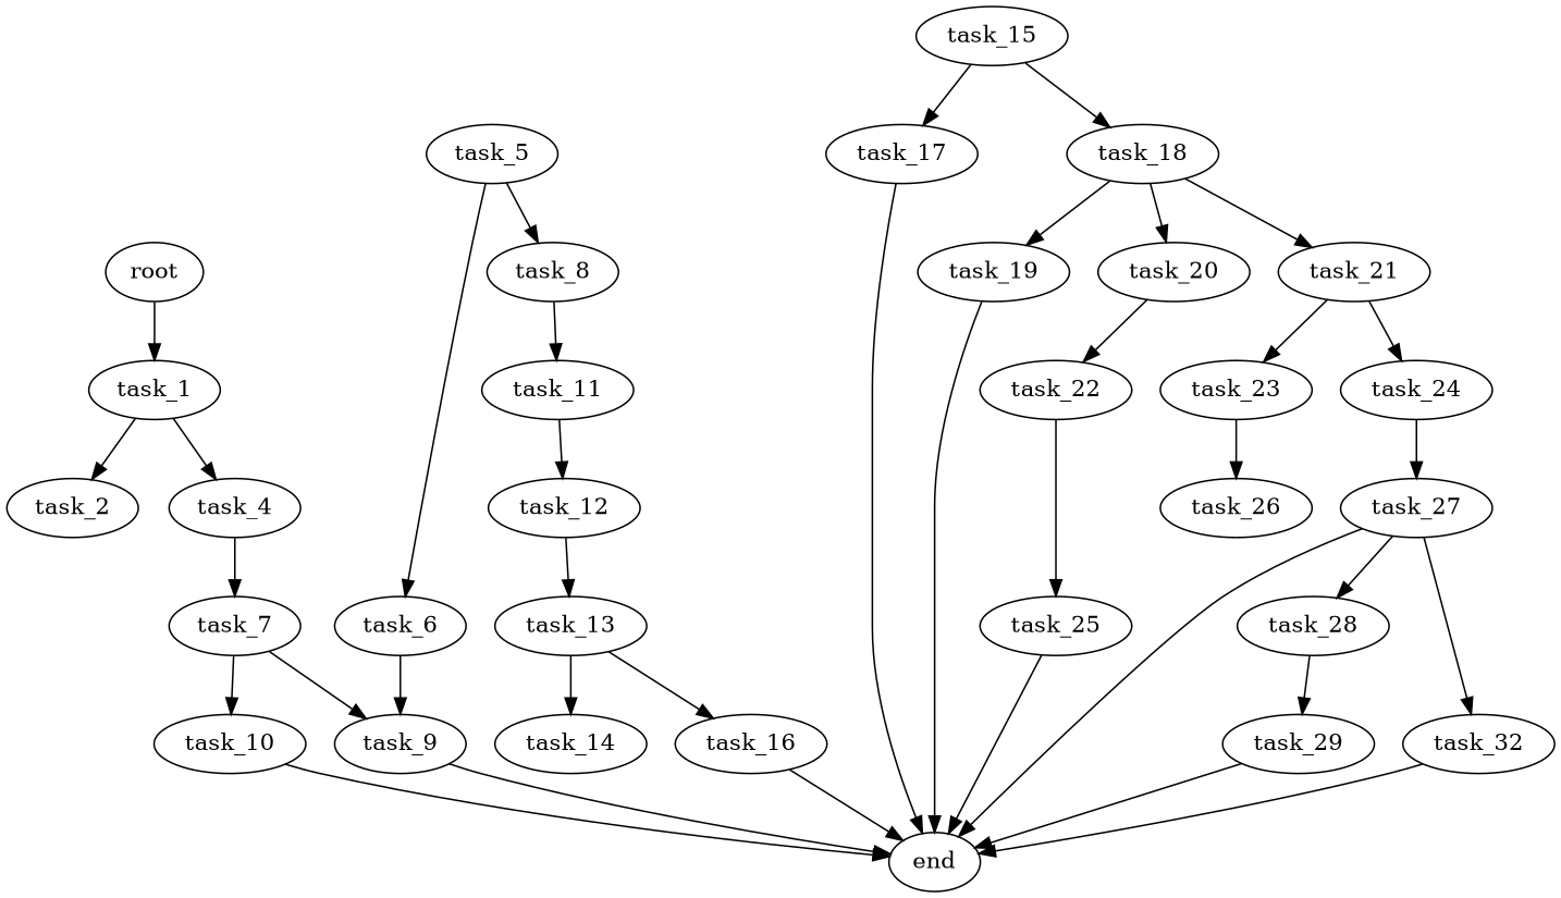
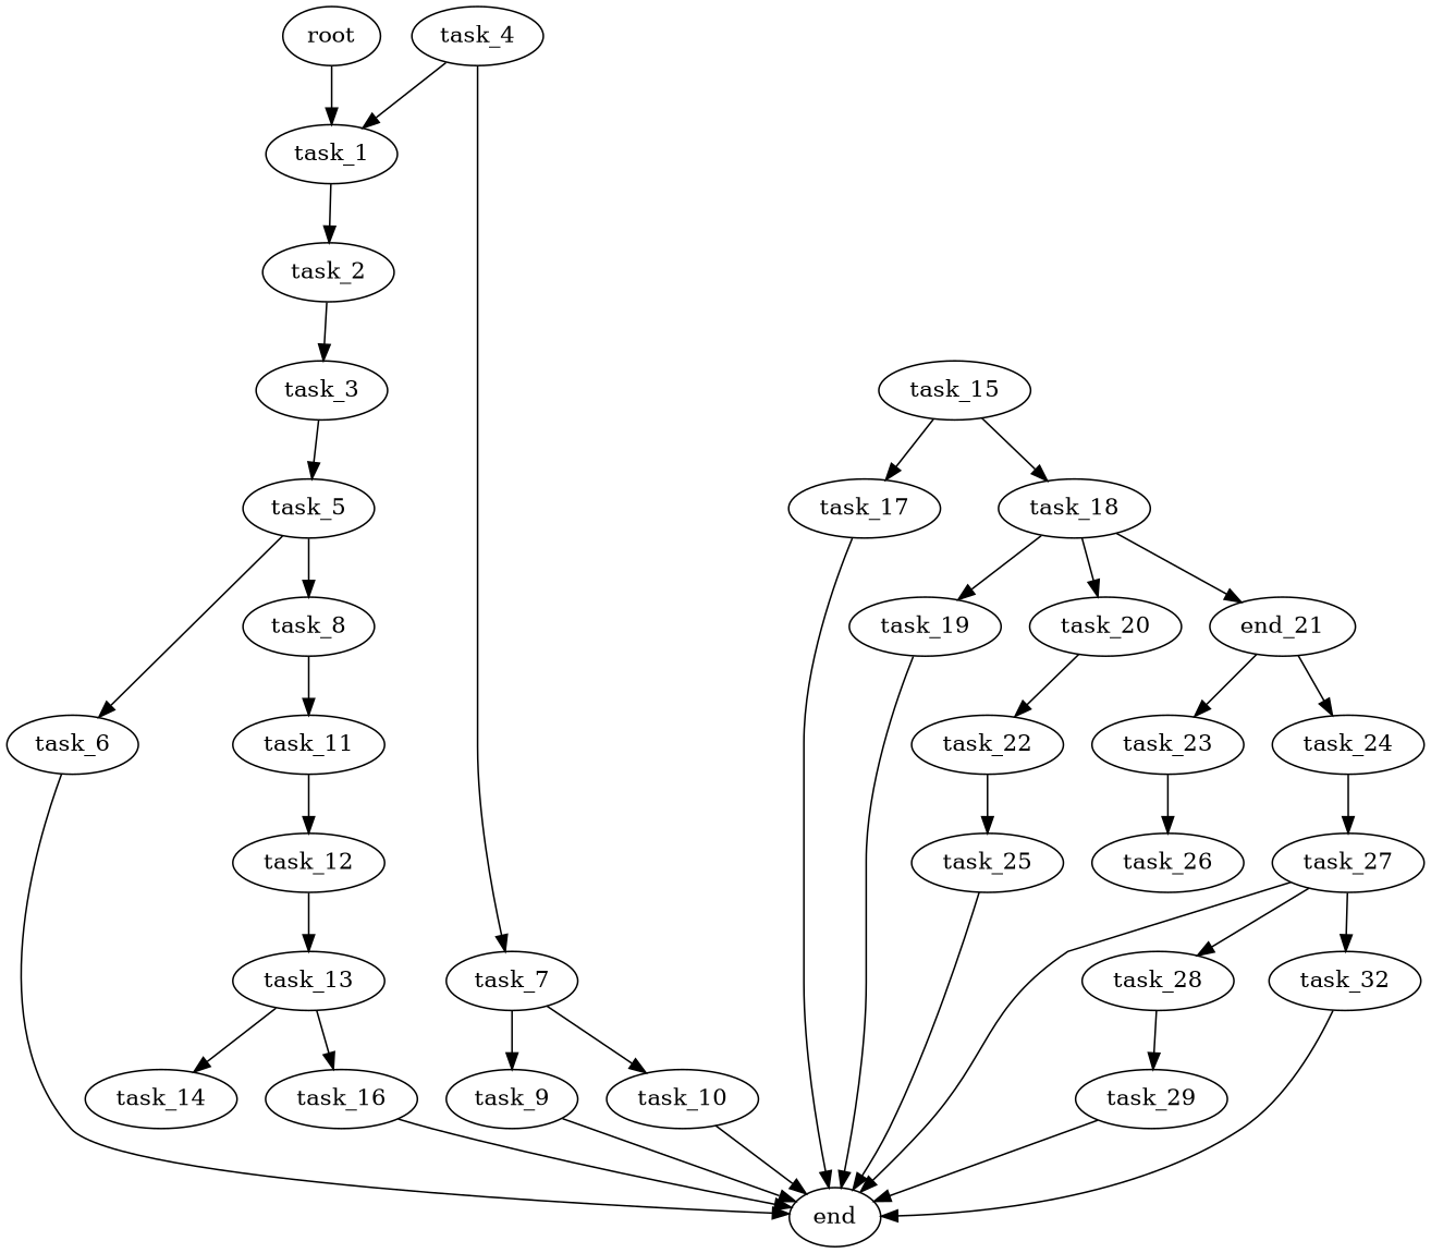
  digraph {
    root
    task_1
    task_2
    task_4
+   task_3
    task_7
    task_5
    task_6
    task_8
    task_9
    task_10
    end
    task_11
    task_12
    task_13
    task_14
    task_16
    task_15
    task_17
    task_18
    task_19
    task_20
-   task_21
+   task_21 [label=end_21]
    task_22
    task_23
    task_24
    task_25
    task_26
    task_27
    task_28
    n31 [label=task_32]
    task_29
    root -> task_1
    task_1 -> task_2
-   task_1 -> task_4
+   task_4 -> task_1
+   task_2 -> task_3
    task_4 -> task_7
+   task_3 -> task_5
    task_7 -> task_9
    task_7 -> task_10
    task_5 -> task_6
    task_5 -> task_8
-   task_6 -> task_9
+   task_6 -> end
    task_8 -> task_11
    task_9 -> end
    task_10 -> end
    task_11 -> task_12
    task_12 -> task_13
    task_13 -> task_14
    task_13 -> task_16
    task_16 -> end
    task_15 -> task_17
    task_15 -> task_18
    task_17 -> end
    task_18 -> task_19
    task_18 -> task_20
    task_18 -> task_21
    task_19 -> end
    task_20 -> task_22
    task_21 -> task_23
    task_21 -> task_24
    task_22 -> task_25
    task_23 -> task_26
    task_24 -> task_27
    task_25 -> end
    task_27 -> end
    task_27 -> task_28
    task_27 -> n31
    task_28 -> task_29
    n31 -> end
    task_29 -> end
  }
